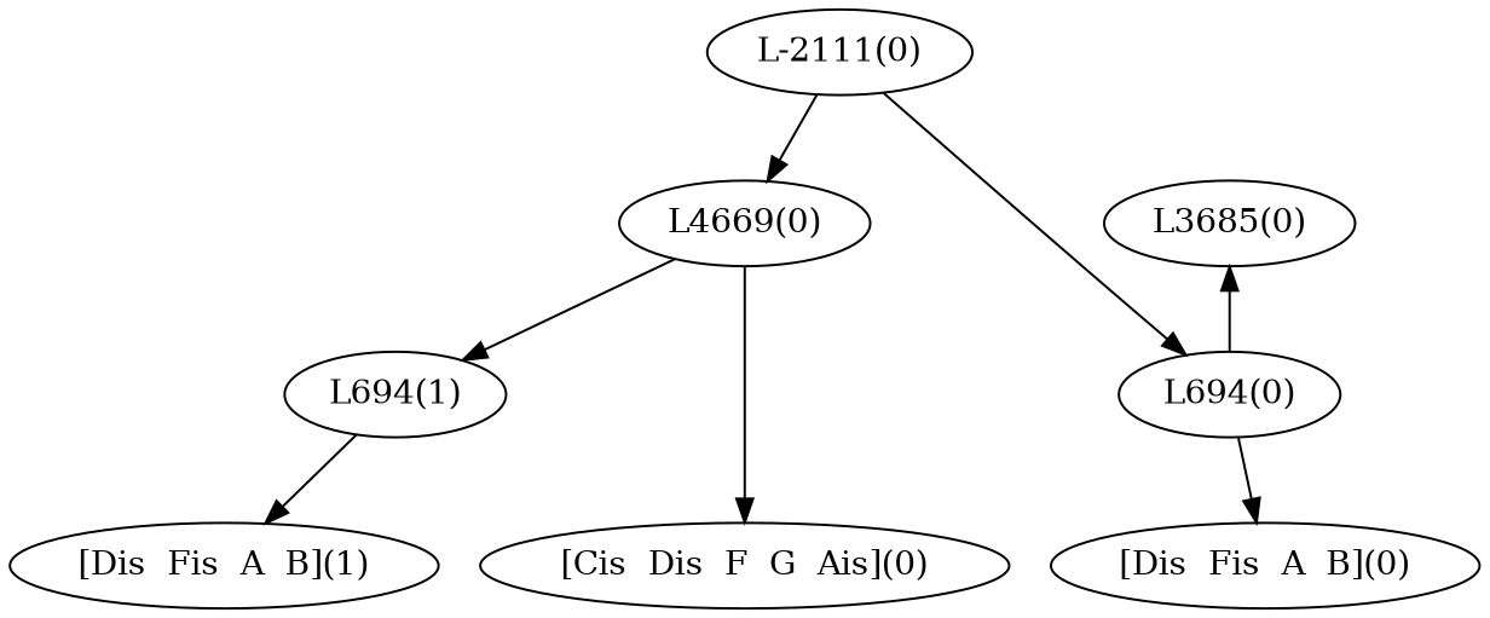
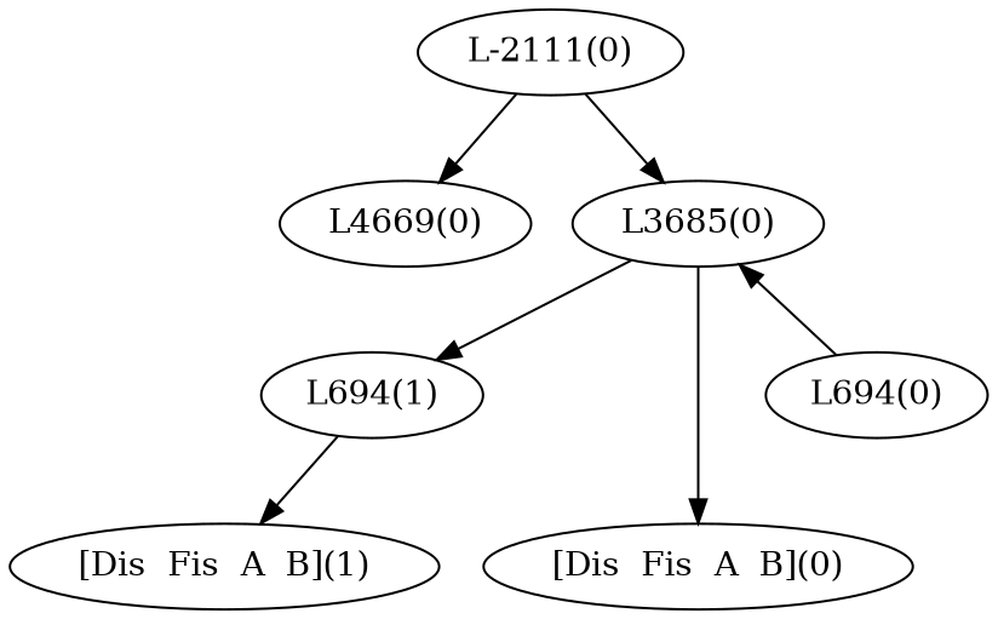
  digraph {
    n1 [label="L-2111(0)"]
    "L4669(0)"
    "L3685(0)"
    "L694(0)"
    "L694(1)"
-   "[Cis  Dis  F  G  Ais](0)"
    "[Dis  Fis  A  B](0)"
    "[Dis  Fis  A  B](1)"
    subgraph sub_1 {
      rank=min
      n1
    }
    subgraph sub_2 {
      rank=same
      "L4669(0)"
      "L3685(0)"
    }
    subgraph sub_3 {
      rank=same
      "L694(0)"
      "L694(1)"
    }
    subgraph sub_4 {
      rank=max
-     "[Cis  Dis  F  G  Ais](0)"
      "[Dis  Fis  A  B](0)"
      "[Dis  Fis  A  B](1)"
    }
    n1 -> "L4669(0)"
-   n1 -> "L694(0)"
-   "L4669(0)" -> "[Cis  Dis  F  G  Ais](0)"
-   "L4669(0)" -> "L694(1)"
+   n1 -> "L3685(0)"
+   "L3685(0)" -> "L694(1)"
    "L694(0)" -> "L3685(0)"
-   "L694(0)" -> "[Dis  Fis  A  B](0)"
+   "L3685(0)" -> "[Dis  Fis  A  B](0)"
    "L694(1)" -> "[Dis  Fis  A  B](1)"
  }
